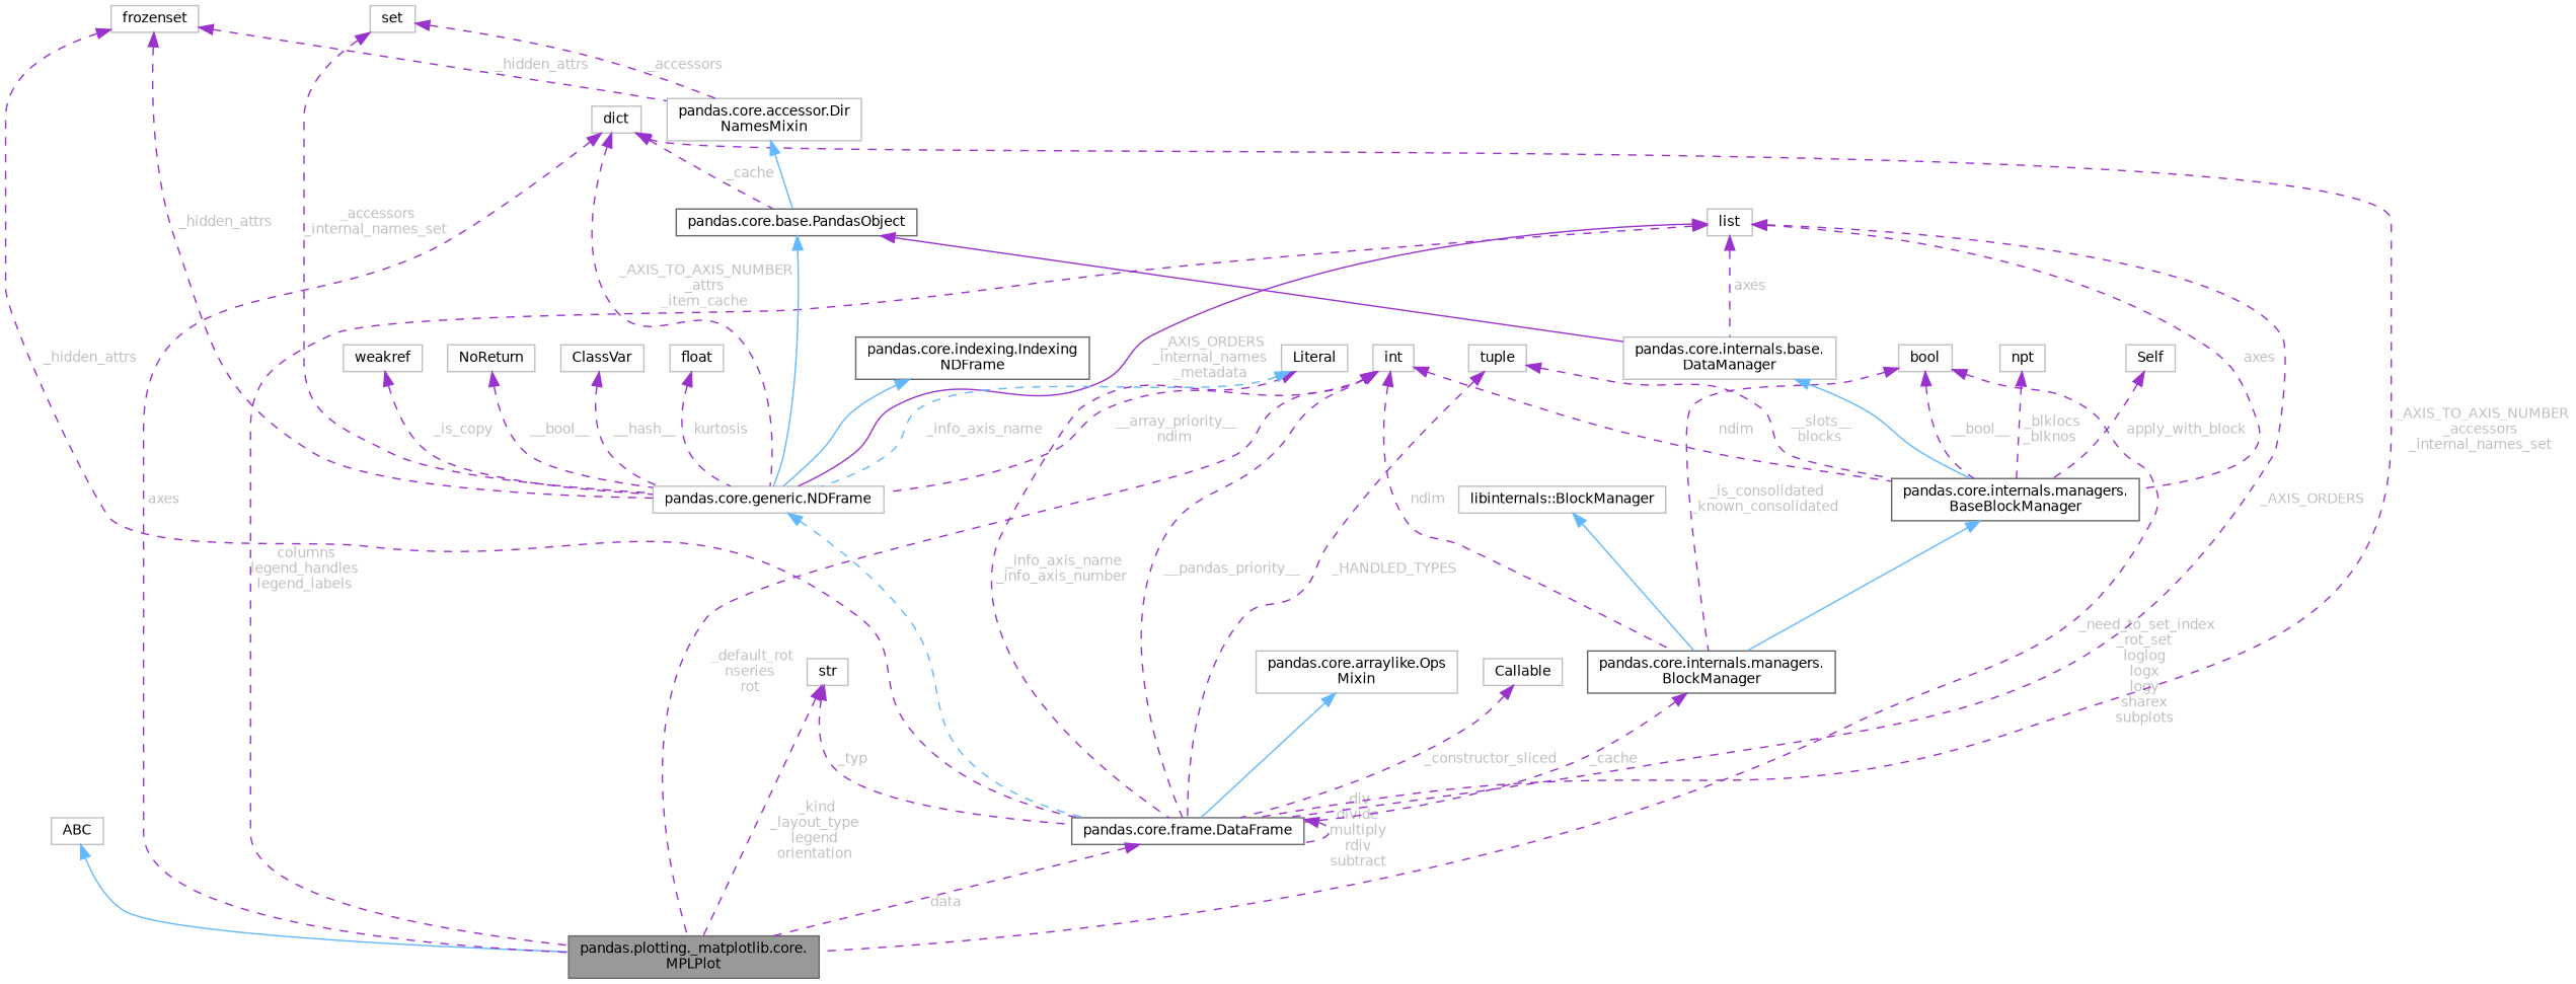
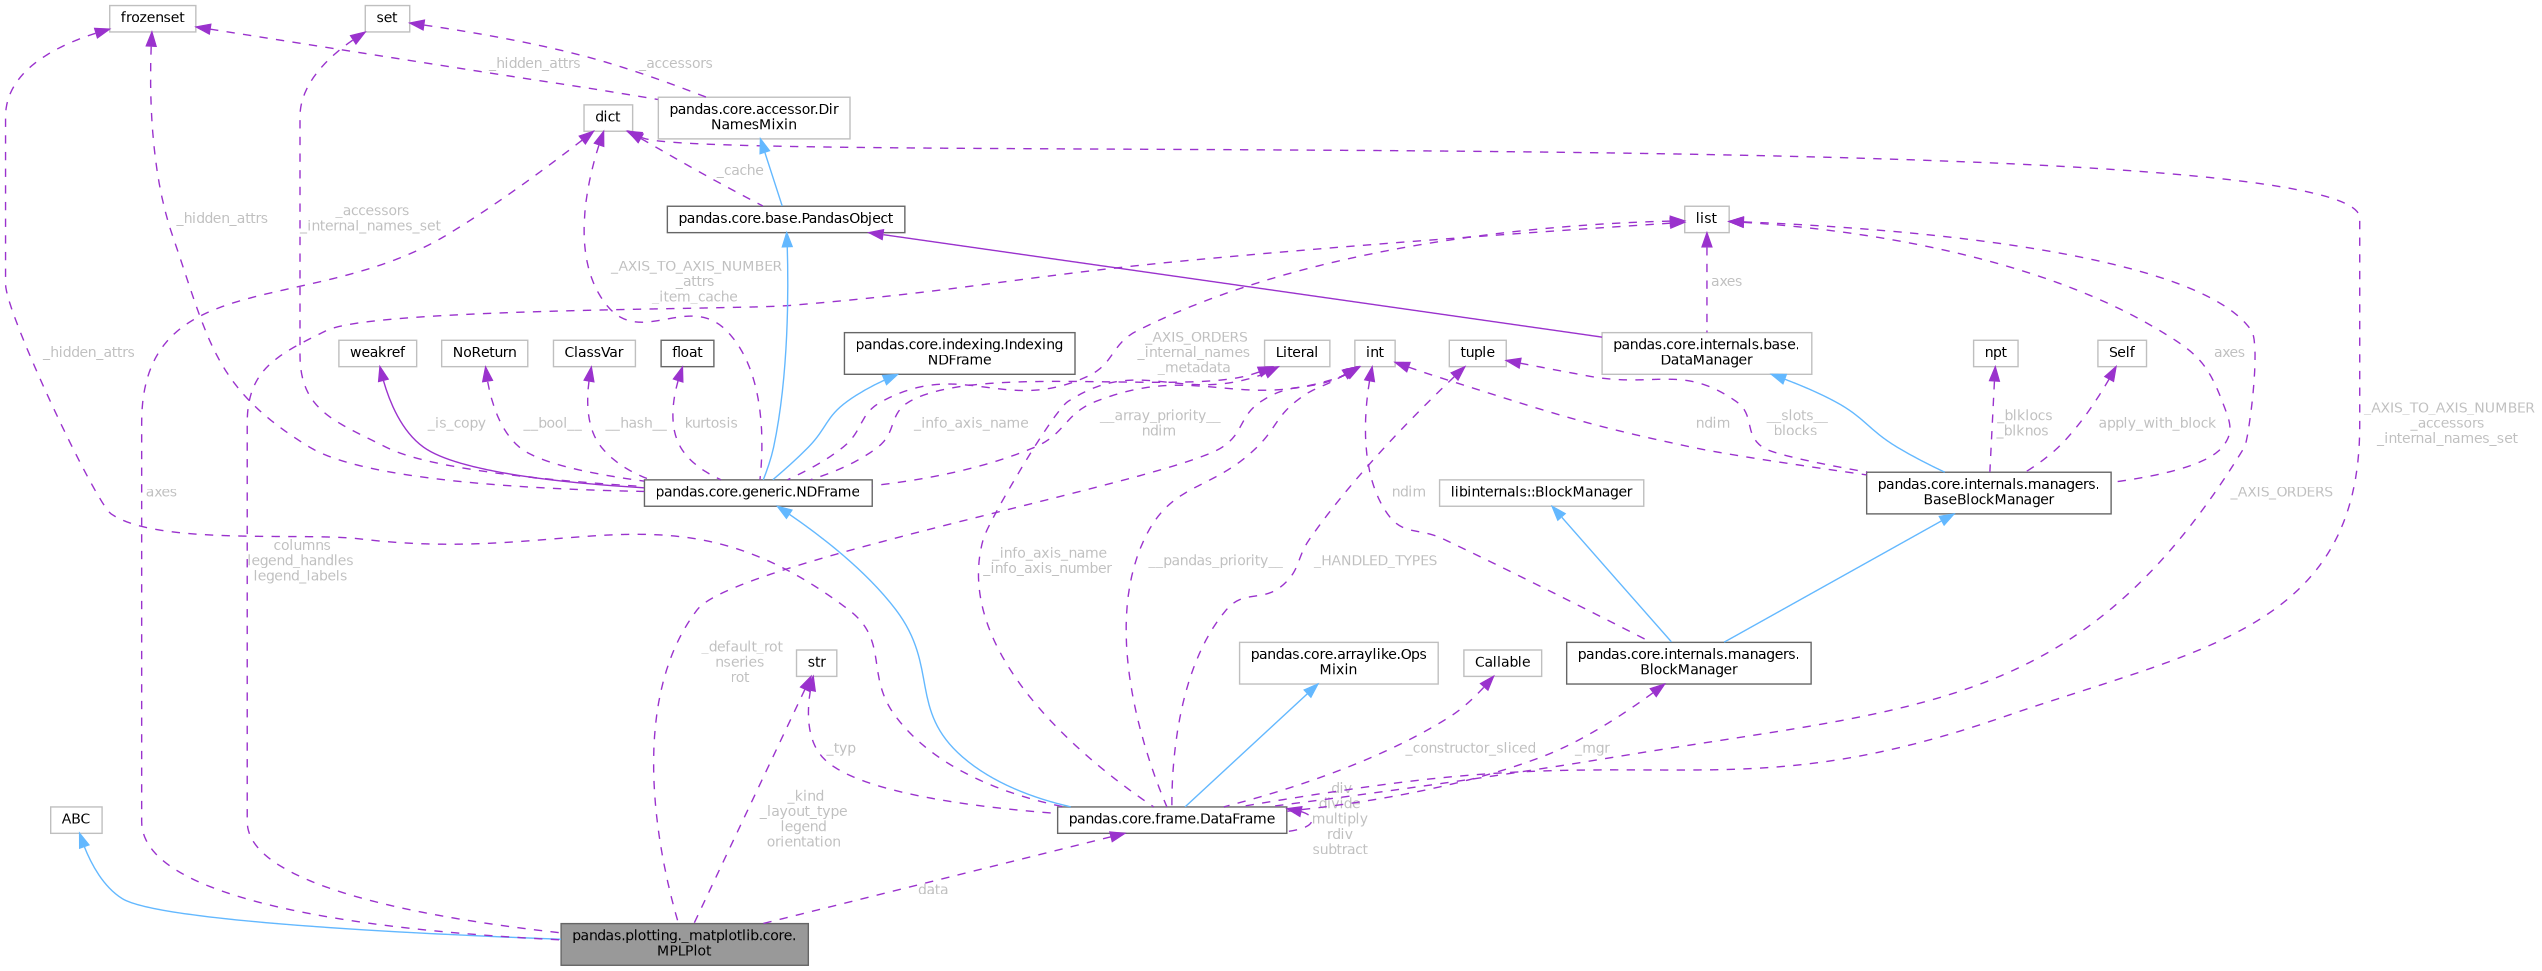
  digraph {
    rankdir=TB
    node [color=grey75 fillcolor=white fontname=Helvetica fontsize=10 shape=box style=filled]
    edge [color=darkorchid3 dir=back fontname=Helvetica fontsize=10 labelfontname=Helvetica labelfontsize=10 style=dashed fontcolor=grey]
    n1 [color=gray40 fillcolor=grey60 fontcolor=black height=0.2 label="pandas.plotting._matplotlib.core.\lMPLPlot" width=0.4]
    n2 [height=0.2 label=ABC width=0.4]
    n3 [height=0.2 label=str width=0.4]
    n4 [color=gray40 height=0.2 label="pandas.core.frame.DataFrame" width=0.4]
    n5 [height=0.2 label=int width=0.4]
-   n6 [height=0.2 label="pandas.core.generic.NDFrame" width=0.4]
+   n6 [color=gray40 height=0.2 label="pandas.core.generic.NDFrame" width=0.4]
    n7 [color=gray40 height=0.2 label="pandas.core.internals.managers.\lBlockManager" width=0.4]
    n8 [color=gray40 height=0.2 label="pandas.core.internals.managers.\lBaseBlockManager" width=0.4]
-   n9 [height=0.2 label=bool width=0.4]
    n10 [height=0.2 label=list width=0.4]
    n11 [height=0.2 label="pandas.core.internals.base.\lDataManager" width=0.4]
    n12 [height=0.2 label=dict width=0.4]
    n13 [color=gray40 height=0.2 label="pandas.core.base.PandasObject" width=0.4]
    n14 [height=0.2 label="pandas.core.accessor.Dir\lNamesMixin" width=0.4]
    n15 [height=0.2 label=set width=0.4]
    n16 [height=0.2 label=frozenset width=0.4]
    n17 [color=gray40 height=0.2 label="pandas.core.indexing.Indexing\lNDFrame" width=0.4]
    n18 [height=0.2 label=weakref width=0.4]
    n19 [height=0.2 label=Literal width=0.4]
    n20 [height=0.2 label=NoReturn width=0.4]
    n21 [height=0.2 label=ClassVar width=0.4]
-   n22 [height=0.2 label=float width=0.4]
+   n22 [color=gray40 height=0.2 label=float width=0.4]
    n23 [height=0.2 label="pandas.core.arraylike.Ops\lMixin" width=0.4]
    n24 [height=0.2 label=tuple width=0.4]
    n25 [height=0.2 label="libinternals::BlockManager" width=0.4]
    n26 [height=0.2 label=npt width=0.4]
    n27 [height=0.2 label=Self width=0.4]
    n28 [height=0.2 label=Callable width=0.4]
    n2 -> n1 [color=steelblue1 style=solid fontcolor=""]
    n3 -> n1 [label=" _kind\n_layout_type\nlegend\norientation"]
    n3 -> n4 [label=" _typ"]
    n4 -> n1 [label=" data"]
    n4 -> n4 [label=" div\ndivide\nmultiply\nrdiv\nsubtract"]
    n5 -> n1 [label=" _default_rot\nnseries\nrot"]
    n5 -> n4 [label=" __pandas_priority__"]
    n5 -> n6 [label=" __array_priority__\nndim"]
    n5 -> n7 [label=" ndim"]
    n5 -> n8 [label=" ndim"]
-   n6 -> n4 [color=steelblue1 fontcolor=""]
-   n7 -> n4 [label=" _cache"]
+   n6 -> n4 [color=steelblue1 style=solid fontcolor=""]
+   n7 -> n4 [label=" _mgr"]
    n8 -> n7 [color=steelblue1 style=solid fontcolor=""]
-   n9 -> n1 [label=" _need_to_set_index\n_rot_set\nloglog\nlogx\nlogy\nsharex\nsubplots"]
-   n9 -> n7 [label=" _is_consolidated\n_known_consolidated"]
-   n9 -> n8 [label=" __bool__"]
    n10 -> n1 [label=" columns\nlegend_handles\nlegend_labels"]
    n10 -> n4 [label=" _AXIS_ORDERS"]
-   n10 -> n6 [label=" _AXIS_ORDERS\n_internal_names\n_metadata" style=solid]
+   n10 -> n6 [label=" _AXIS_ORDERS\n_internal_names\n_metadata"]
    n10 -> n8 [label=" axes"]
    n10 -> n11 [label=" axes"]
    n11 -> n8 [color=steelblue1 style=solid fontcolor=""]
    n12 -> n1 [label=" axes"]
    n12 -> n4 [label=" _AXIS_TO_AXIS_NUMBER\n_accessors\n_internal_names_set"]
    n12 -> n6 [label=" _AXIS_TO_AXIS_NUMBER\n_attrs\n_item_cache"]
    n12 -> n13 [label=" _cache"]
    n13 -> n6 [color=steelblue1 style=solid fontcolor=""]
    n13 -> n11 [style=solid fontcolor=""]
    n14 -> n13 [color=steelblue1 style=solid fontcolor=""]
    n15 -> n6 [label=" _accessors\n_internal_names_set"]
    n15 -> n14 [label=" _accessors"]
    n16 -> n4 [label=" _hidden_attrs"]
    n16 -> n6 [label=" _hidden_attrs"]
    n16 -> n14 [label=" _hidden_attrs"]
    n17 -> n6 [color=steelblue1 style=solid fontcolor=""]
-   n18 -> n6 [label=" _is_copy"]
+   n18 -> n6 [label=" _is_copy" style=solid]
    n19 -> n4 [label=" _info_axis_name\n_info_axis_number"]
-   n19 -> n6 [color=steelblue1 label=" _info_axis_name"]
+   n19 -> n6 [label=" _info_axis_name"]
    n20 -> n6 [label=" __bool__"]
    n21 -> n6 [label=" __hash__"]
    n22 -> n6 [label=" kurtosis"]
    n23 -> n4 [color=steelblue1 style=solid fontcolor=""]
    n24 -> n4 [label=" _HANDLED_TYPES"]
    n24 -> n8 [label=" __slots__\nblocks"]
    n25 -> n7 [color=steelblue1 style=solid fontcolor=""]
    n26 -> n8 [label=" _blklocs\n_blknos"]
    n27 -> n8 [label=" apply_with_block"]
    n28 -> n4 [label=" _constructor_sliced"]
  }
